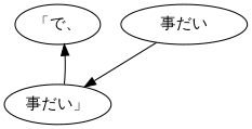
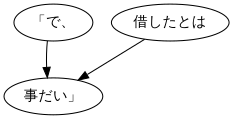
  digraph {
    n1 [label="「で、"]
    n2 [label="事だい」"]
-   n3 [label="事だい"]
-   n2 -> n1
+   n3 [label="借したとは"]
+   n1 -> n2
    n3 -> n2
  }
